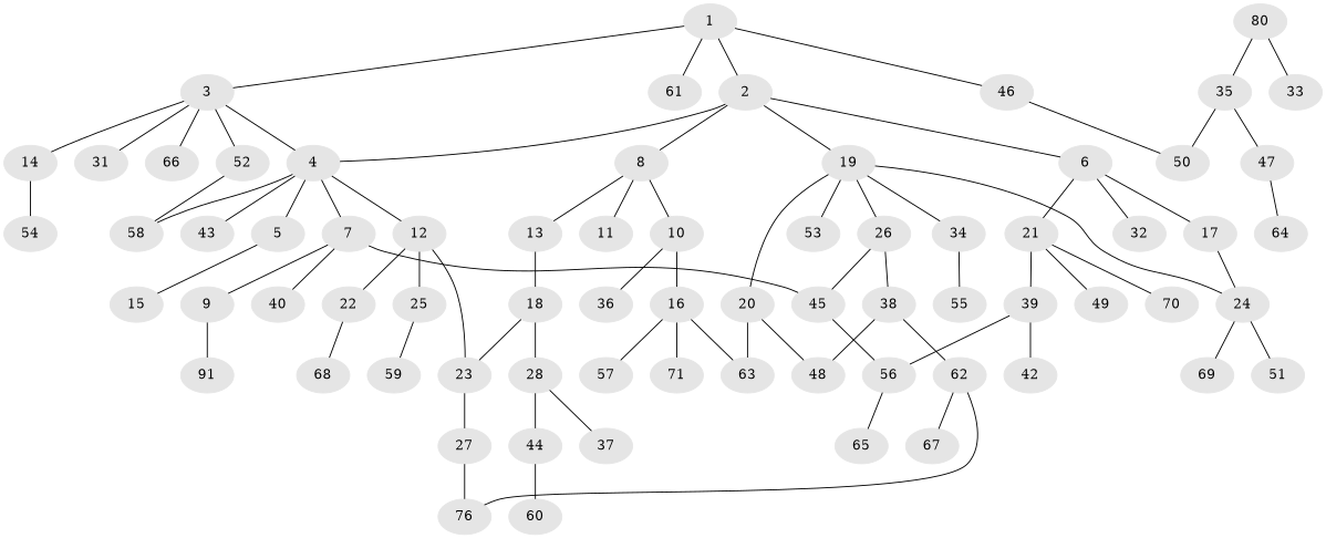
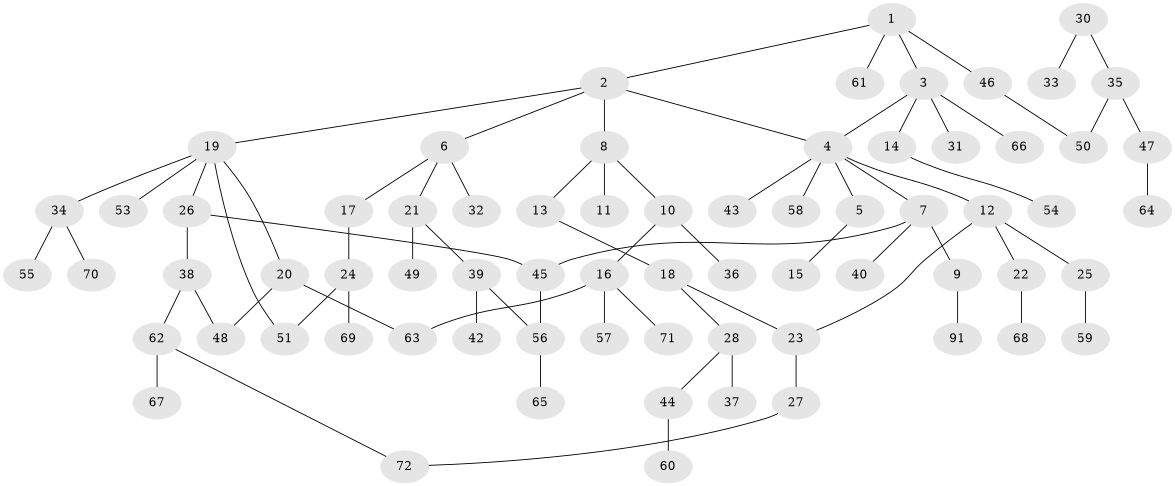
  graph {
    node [color=gray90 style=filled]
    1
    2
    3
    46
    61
    4
    6
    8
    19
    14
    31
-   52
    66
    50
    5
    7
    12
    43
    58
    17
    21
    32
    10
    11
    13
    24
    20
    26
    34
    53
    54
    15
    9
    40
    45
    22
    23
    25
    39
    49
    70
    n42 [label=91]
    56
    16
    36
    18
    57
    63
    71
    68
    27
    59
    28
    51
    69
    37
    44
    48
    38
    55
    42
-   72 [label=76]
+   72
    62
    60
-   30 [label=80]
+   30
    33
    35
    47
    64
    67
    65
    1 -- 2
    1 -- 3
    1 -- 46
    1 -- 61
    2 -- 4
    2 -- 6
    2 -- 8
    2 -- 19
    3 -- 4
    3 -- 14
    3 -- 31
-   3 -- 52
    3 -- 66
    46 -- 50
    4 -- 5
    4 -- 7
    4 -- 12
    4 -- 43
    4 -- 58
    6 -- 17
    6 -- 21
    6 -- 32
    8 -- 10
    8 -- 11
    8 -- 13
-   19 -- 24
+   19 -- 51
    19 -- 20
    19 -- 26
    19 -- 34
    19 -- 53
    14 -- 54
-   52 -- 58
    5 -- 15
    7 -- 9
    7 -- 40
    7 -- 45
    12 -- 22
    12 -- 23
    12 -- 25
    17 -- 24
    21 -- 39
    21 -- 49
-   21 -- 70
+   34 -- 70
    10 -- 16
    10 -- 36
    13 -- 18
    24 -- 51
    24 -- 69
    20 -- 63
    20 -- 48
    26 -- 45
    26 -- 38
    34 -- 55
    9 -- n42
    45 -- 56
    22 -- 68
    23 -- 27
    25 -- 59
    39 -- 56
    39 -- 42
    56 -- 65
    16 -- 57
    16 -- 63
    16 -- 71
    18 -- 23
    18 -- 28
    27 -- 72
    28 -- 37
    28 -- 44
    44 -- 60
    38 -- 48
    38 -- 62
    62 -- 72
    62 -- 67
    30 -- 33
    30 -- 35
    35 -- 50
    35 -- 47
    47 -- 64
  }
